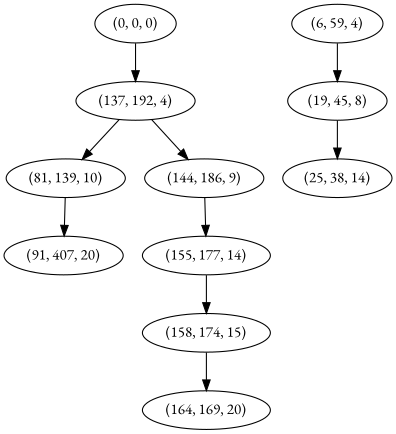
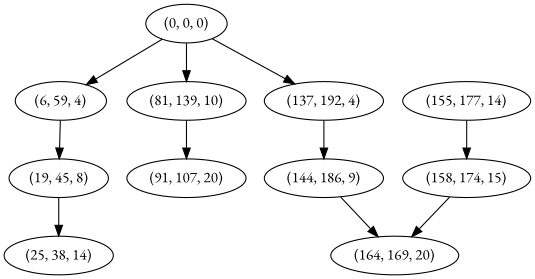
  digraph {
    fontname="EB Garamond"
    node [fontname="EB Garamond"]
    edge [fontname="EB Garamond"]
    "(0, 0, 0)"
    "(6, 59, 4)"
    n3 [label="(81, 139, 10)"]
    "(137, 192, 4)"
    "(19, 45, 8)"
-   "(91, 107, 20)" [label="(91, 407, 20)"]
+   "(91, 107, 20)"
    "(144, 186, 9)"
    "(25, 38, 14)"
    "(155, 177, 14)"
    "(158, 174, 15)"
    "(164, 169, 20)"
-   "(137, 192, 4)" -> n3
+   "(0, 0, 0)" -> "(6, 59, 4)"
+   "(0, 0, 0)" -> n3
    "(0, 0, 0)" -> "(137, 192, 4)"
    "(6, 59, 4)" -> "(19, 45, 8)"
    n3 -> "(91, 107, 20)"
    "(137, 192, 4)" -> "(144, 186, 9)"
    "(19, 45, 8)" -> "(25, 38, 14)"
-   "(144, 186, 9)" -> "(155, 177, 14)"
+   "(144, 186, 9)" -> "(164, 169, 20)"
    "(155, 177, 14)" -> "(158, 174, 15)"
    "(158, 174, 15)" -> "(164, 169, 20)"
  }
